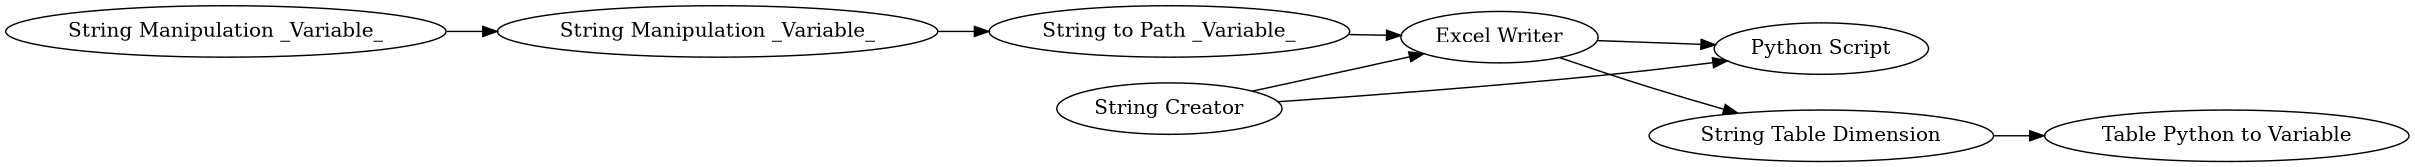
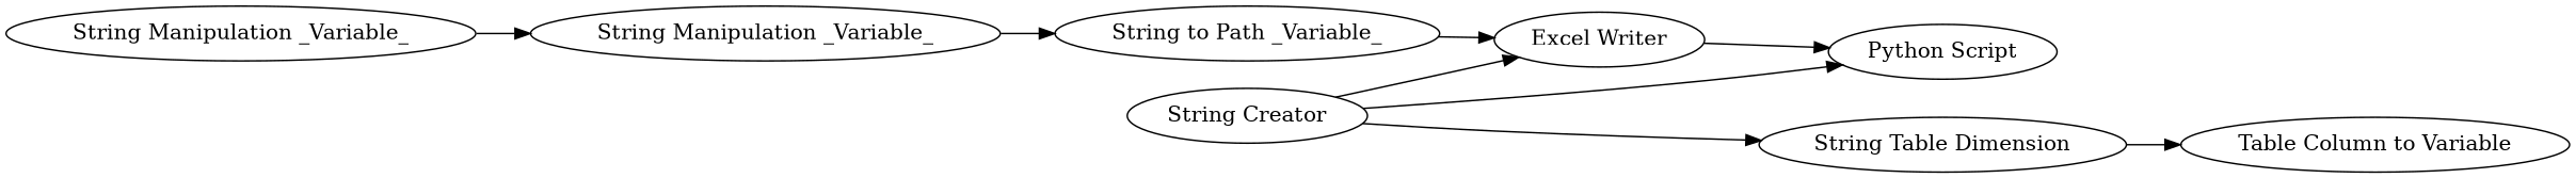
  digraph {
    rankdir=LR
    n1 [label="String Creator"]
    n2 [label="String Table Dimension"]
    n3 [label="Excel Writer"]
    n4 [label="Python Script"]
-   n5 [label="Table Python to Variable"]
+   n5 [label="Table Column to Variable"]
    n6 [label="String Manipulation _Variable_"]
    n7 [label="String Manipulation _Variable_"]
    n8 [label="String to Path _Variable_"]
-   n3 -> n2
+   n1 -> n2
    n1 -> n3
    n1 -> n4
    n2 -> n5
    n3 -> n4
    n6 -> n7
    n7 -> n8
    n8 -> n3
  }
